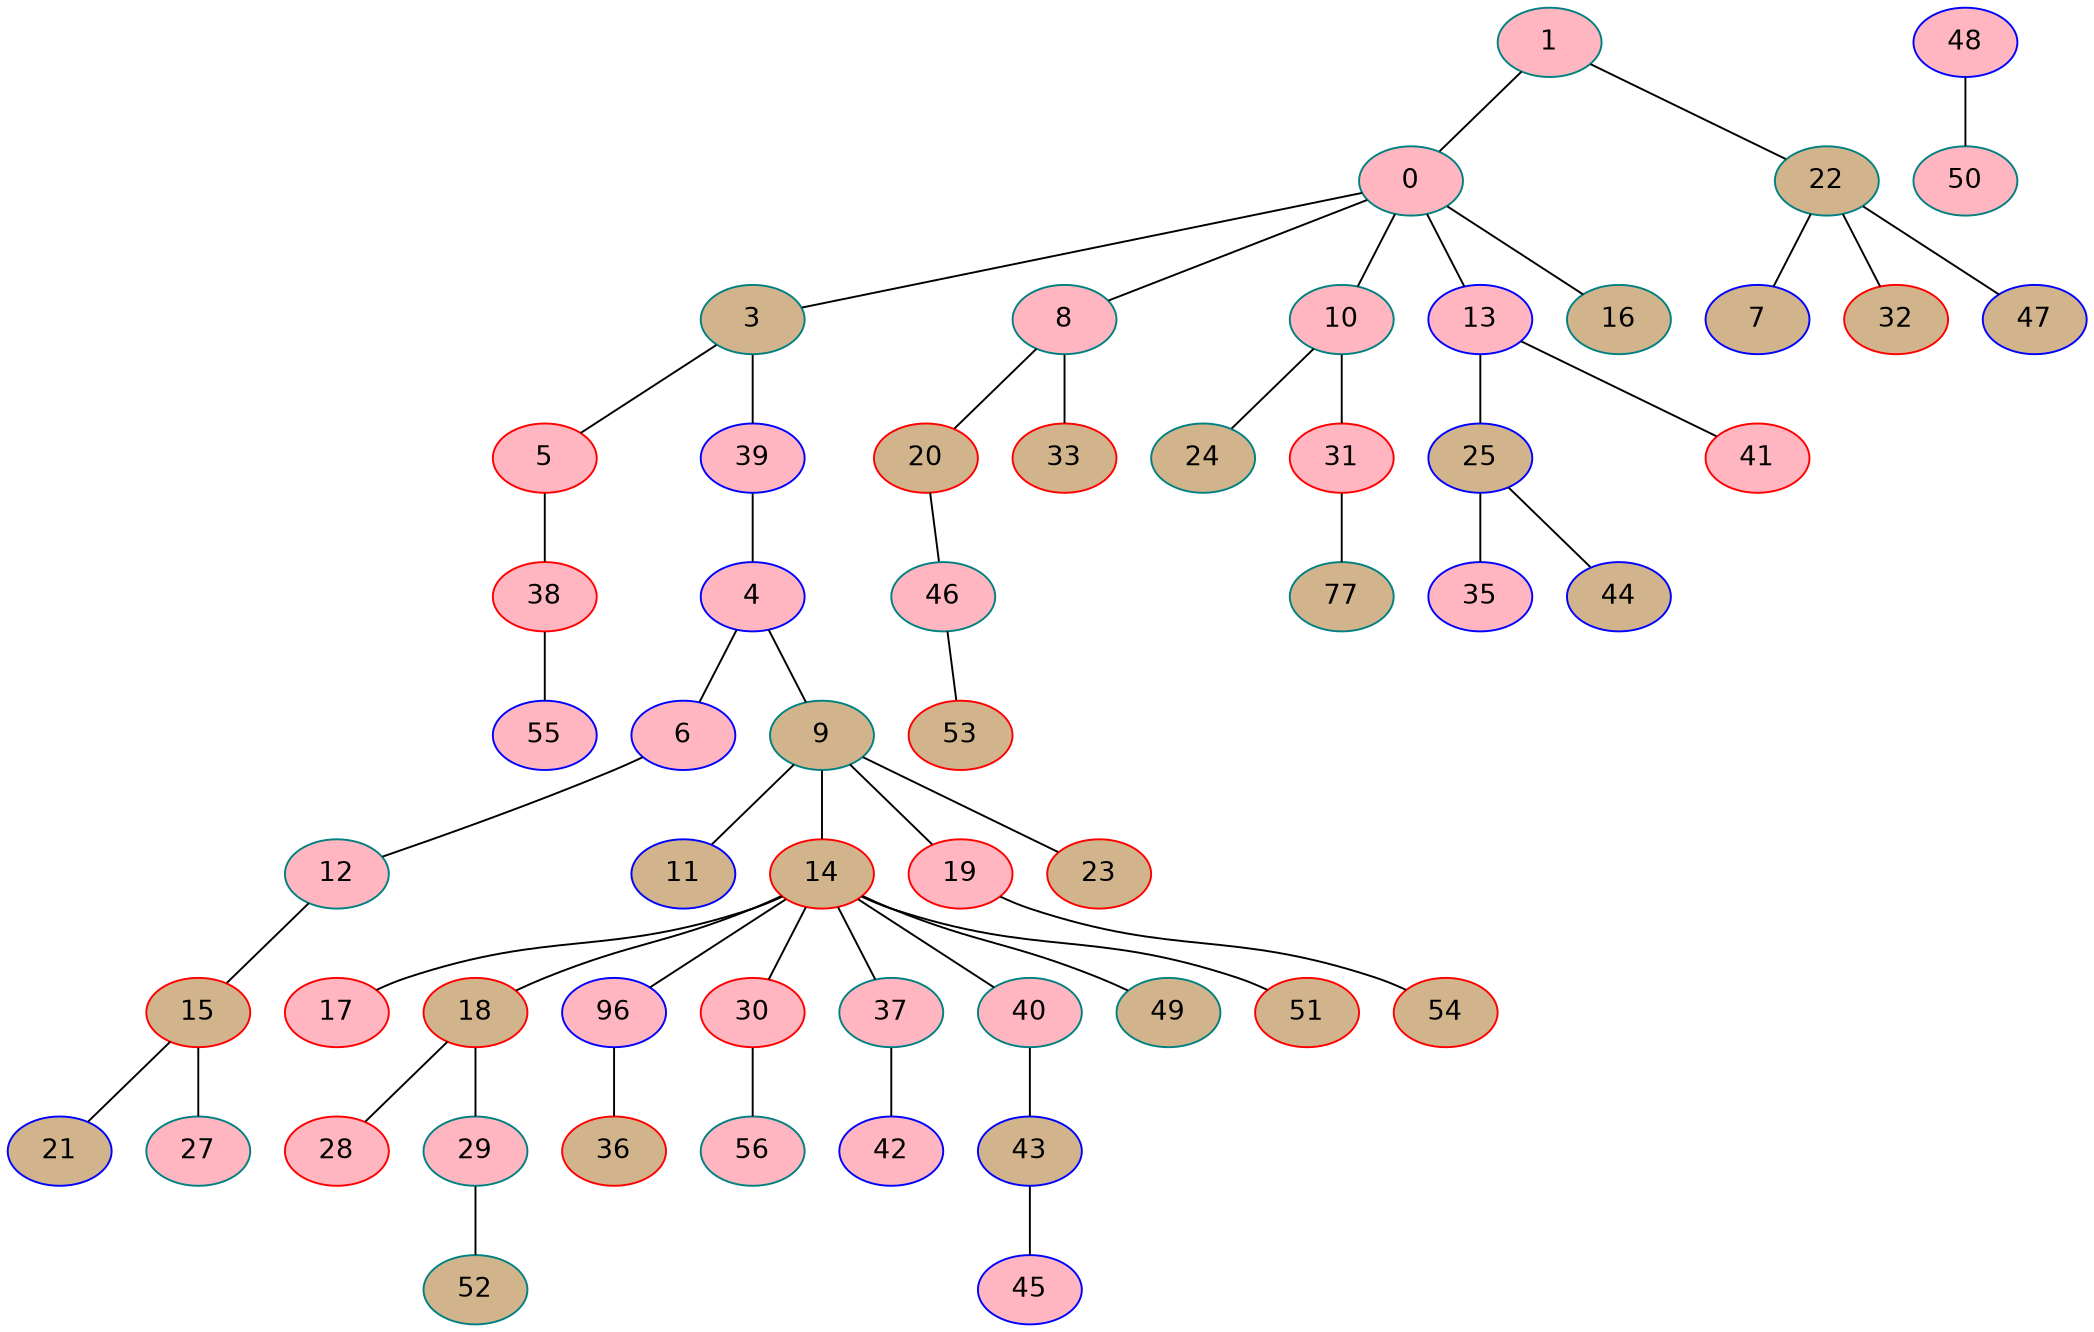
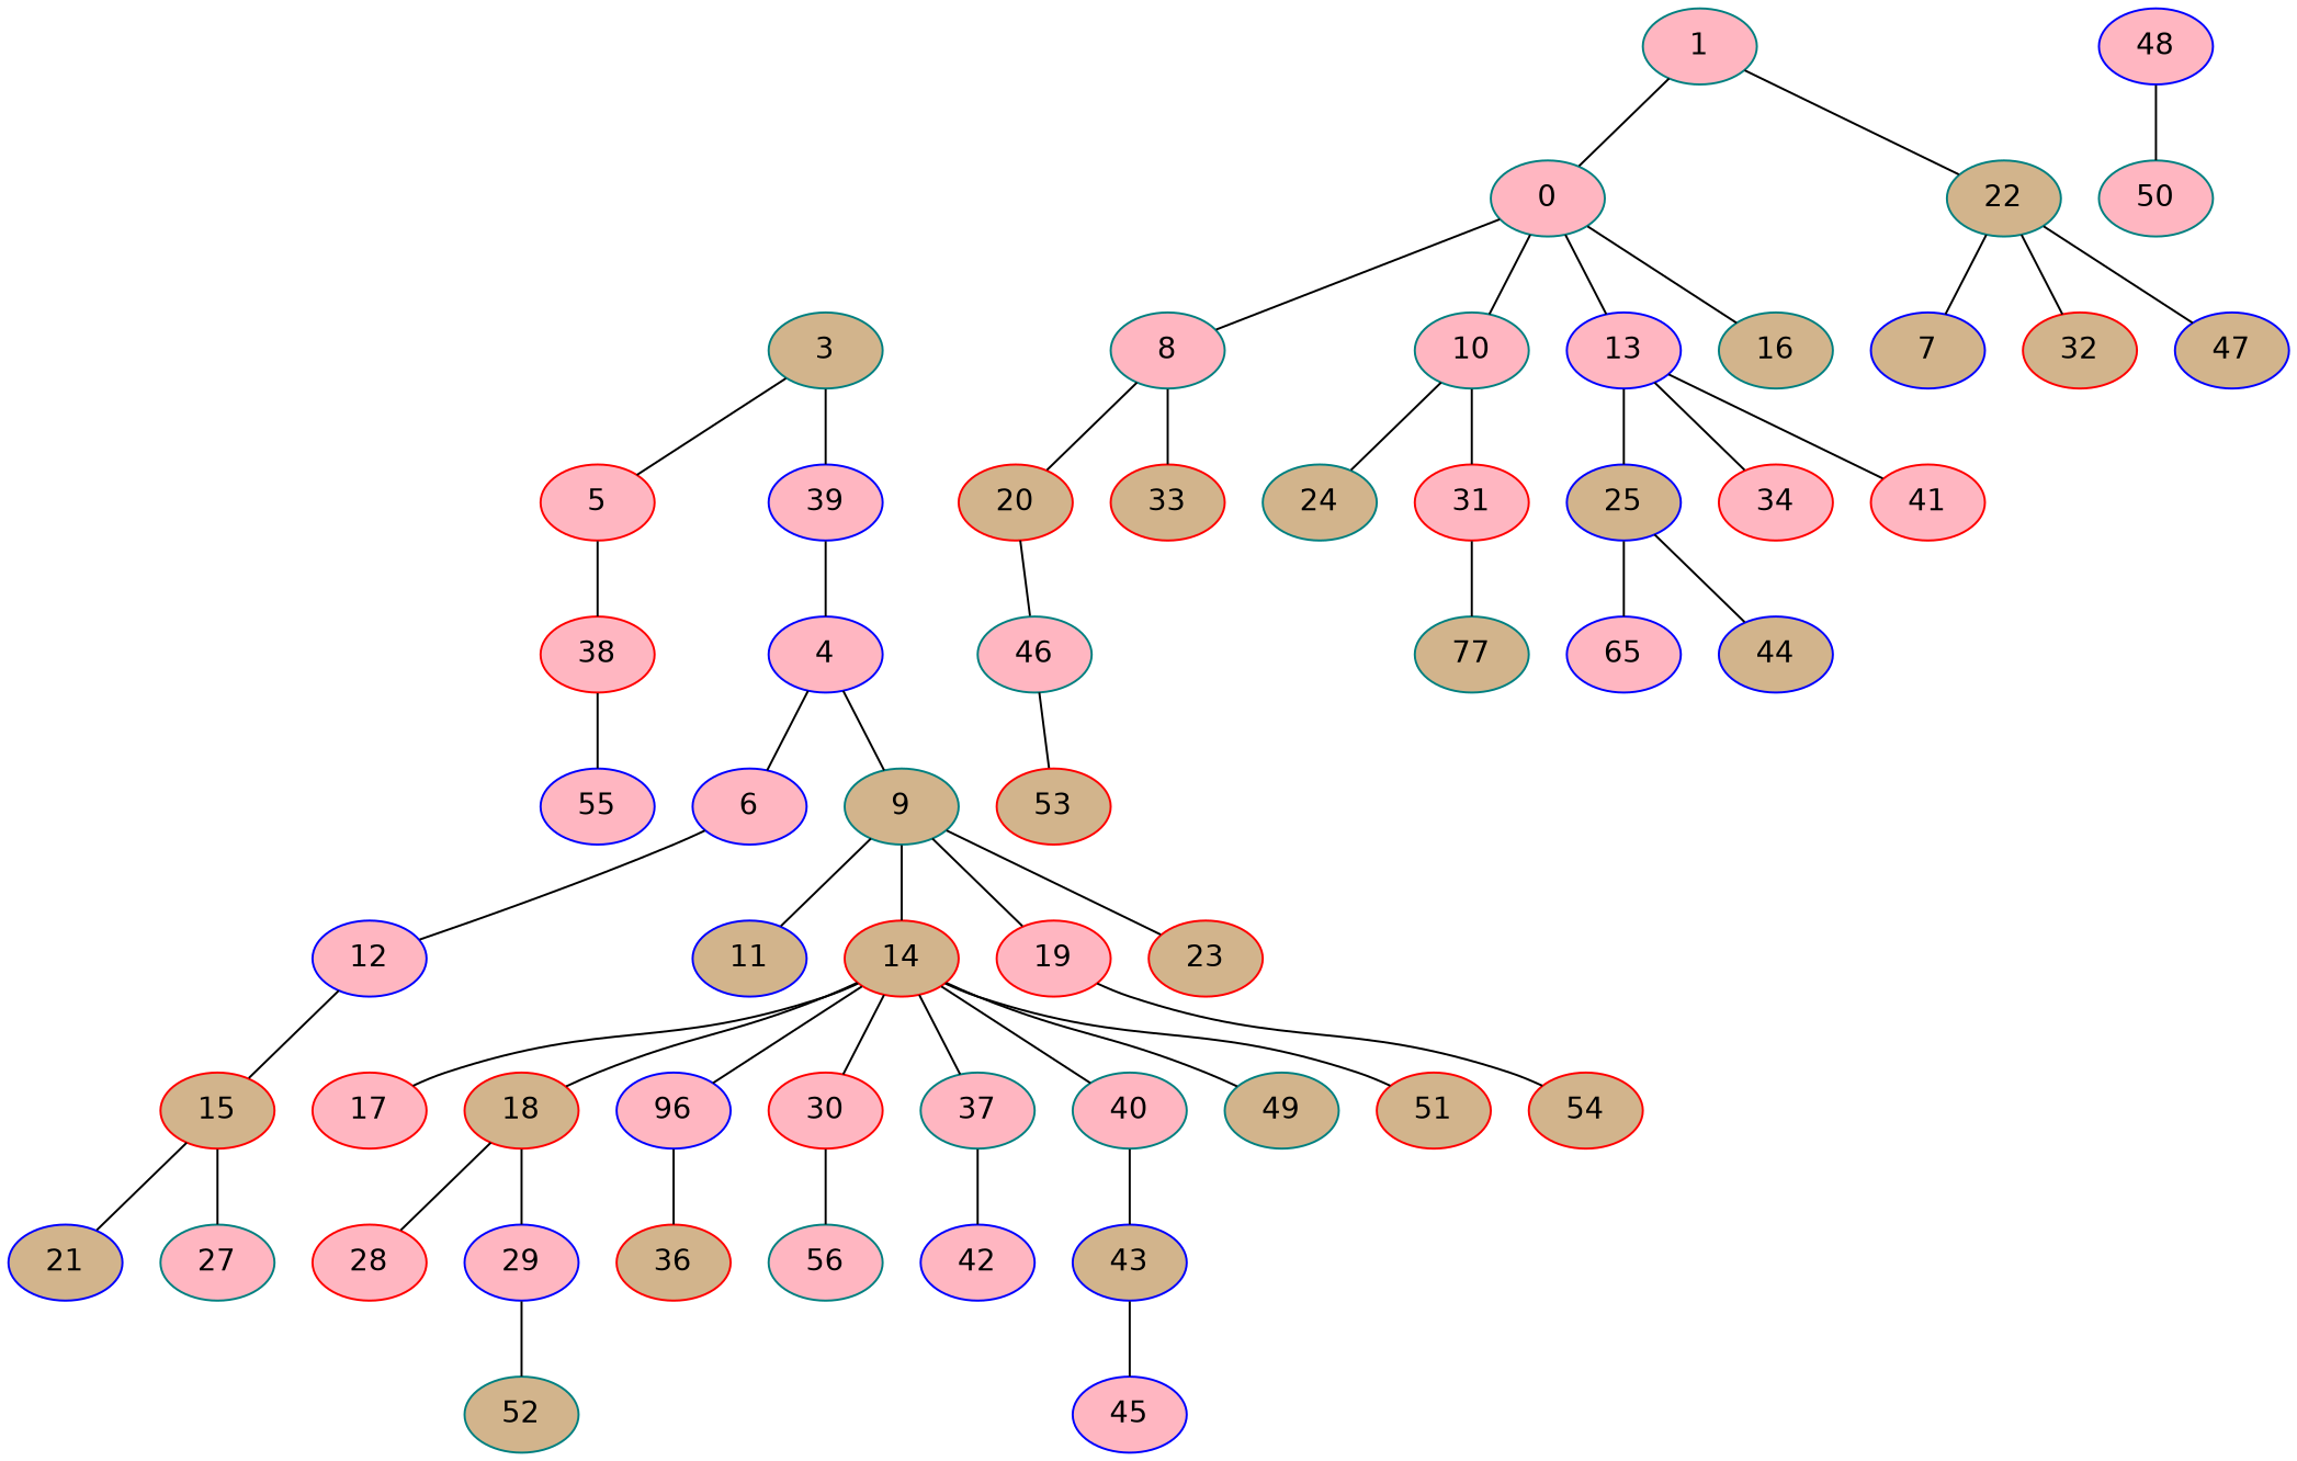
  graph {
    fontname="DejaVu Sans"
    node [color=red fillcolor=lightpink fontname="DejaVu Sans" style=filled]
    edge [fontname="DejaVu Sans"]
    n1 [color=teal label=0]
    1 [color=teal]
    22 [color=teal fillcolor=tan]
    3 [color=teal fillcolor=tan]
    8 [color=teal]
    10 [color=teal]
    13 [color=blue]
    16 [color=teal fillcolor=tan]
    7 [color=blue fillcolor=tan]
    32 [fillcolor=tan]
    47 [color=blue fillcolor=tan]
    5
    39 [color=blue]
    20 [fillcolor=tan]
    33 [fillcolor=tan]
    24 [color=teal fillcolor=tan]
    31
    25 [color=blue fillcolor=tan]
+   34
    41
    4 [color=blue]
    6 [color=blue]
    9 [color=teal fillcolor=tan]
    38
-   12 [color=teal]
+   12 [color=blue]
    11 [color=blue fillcolor=tan]
    14 [fillcolor=tan]
    19
    23 [fillcolor=tan]
    55 [color=blue]
    15 [fillcolor=tan]
    46 [color=teal]
    17
    18 [fillcolor=tan]
    n35 [color=blue label=96]
    30
    37 [color=teal]
    40 [color=teal]
    49 [color=teal fillcolor=tan]
    51 [fillcolor=tan]
    54 [fillcolor=tan]
    n42 [color=teal fillcolor=tan label=77]
    21 [color=blue fillcolor=tan]
    27 [color=teal]
-   35 [color=blue]
+   35 [color=blue label=65]
    44 [color=blue fillcolor=tan]
    28
-   29 [color=teal]
+   29 [color=blue]
    36 [fillcolor=tan]
    56 [color=teal]
    42 [color=blue]
    43 [color=blue fillcolor=tan]
    52 [color=teal fillcolor=tan]
    48 [color=blue]
    50 [color=teal]
    53 [fillcolor=tan]
    45 [color=blue]
-   n1 -- 3
    n1 -- 8
    n1 -- 10
    n1 -- 13
    n1 -- 16
    1 -- n1
    1 -- 22
    22 -- 7
    22 -- 32
    22 -- 47
    3 -- 5
    3 -- 39
    8 -- 20
    8 -- 33
    10 -- 24
    10 -- 31
    13 -- 25
+   13 -- 34
    13 -- 41
    5 -- 38
    39 -- 4
    20 -- 46
    31 -- n42
    25 -- 35
    25 -- 44
    4 -- 6
    4 -- 9
    6 -- 12
    9 -- 11
    9 -- 14
    9 -- 19
    9 -- 23
    38 -- 55
    12 -- 15
    14 -- 17
    14 -- 18
    14 -- n35
    14 -- 30
    14 -- 37
    14 -- 40
    14 -- 49
    14 -- 51
    19 -- 54
    15 -- 21
    15 -- 27
    46 -- 53
    18 -- 28
    18 -- 29
    n35 -- 36
    30 -- 56
    37 -- 42
    40 -- 43
    29 -- 52
    43 -- 45
    48 -- 50
  }
